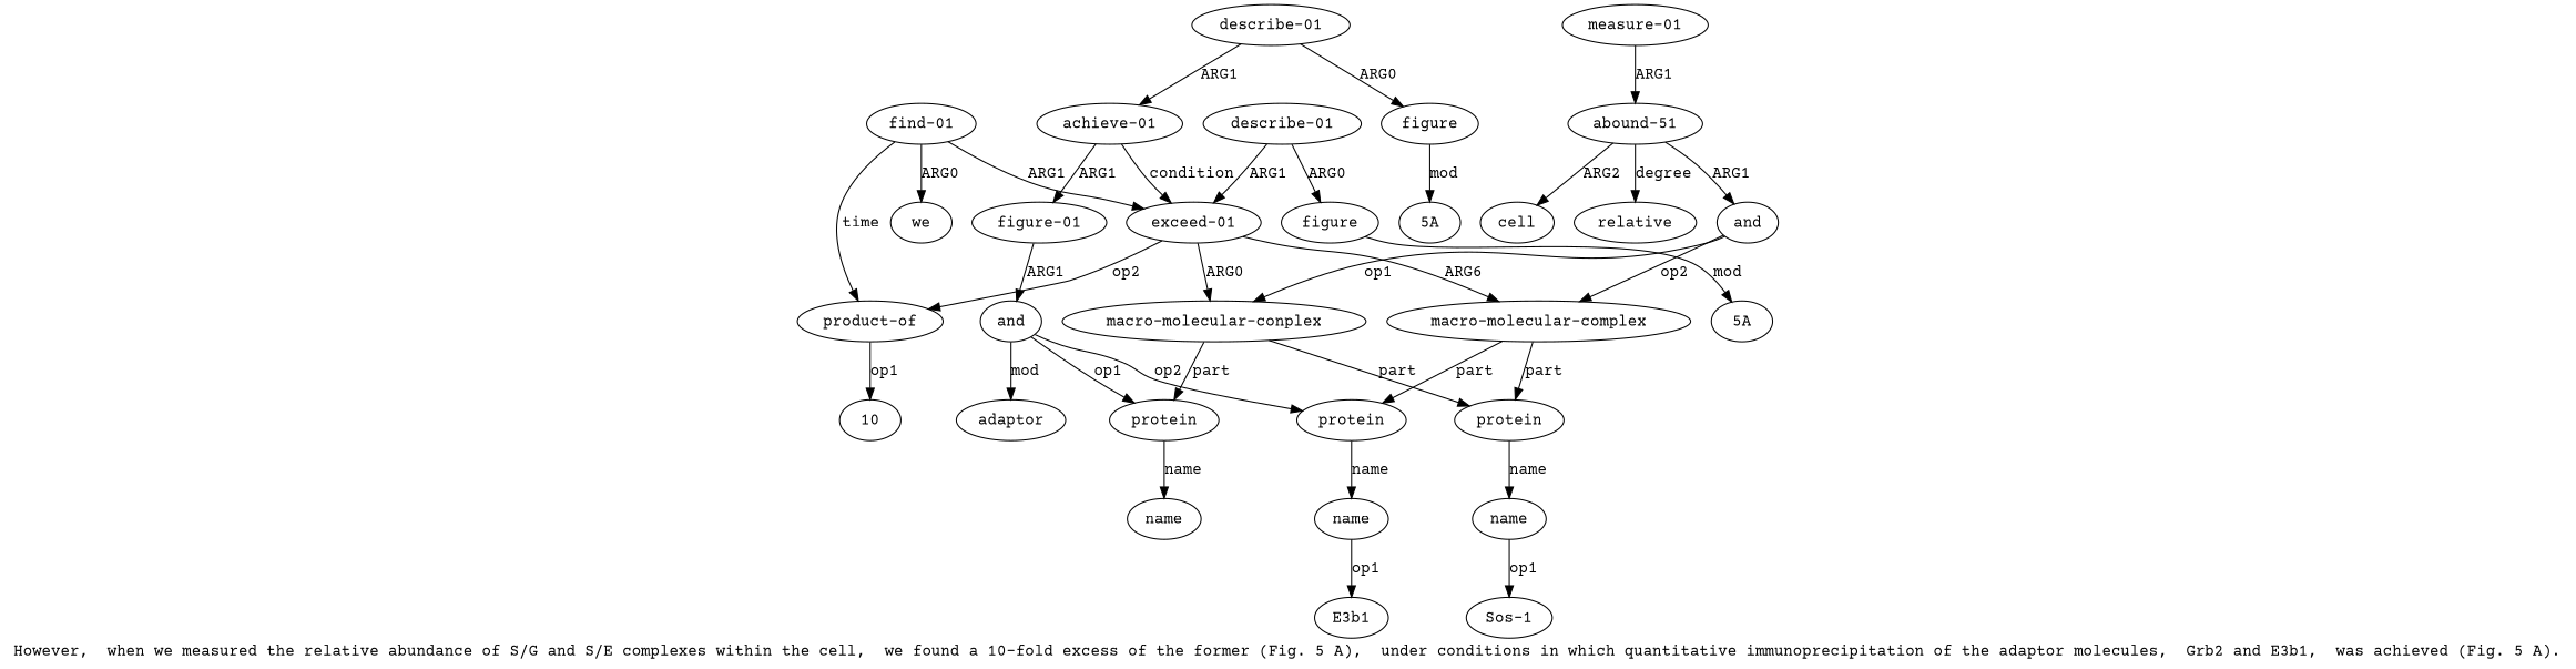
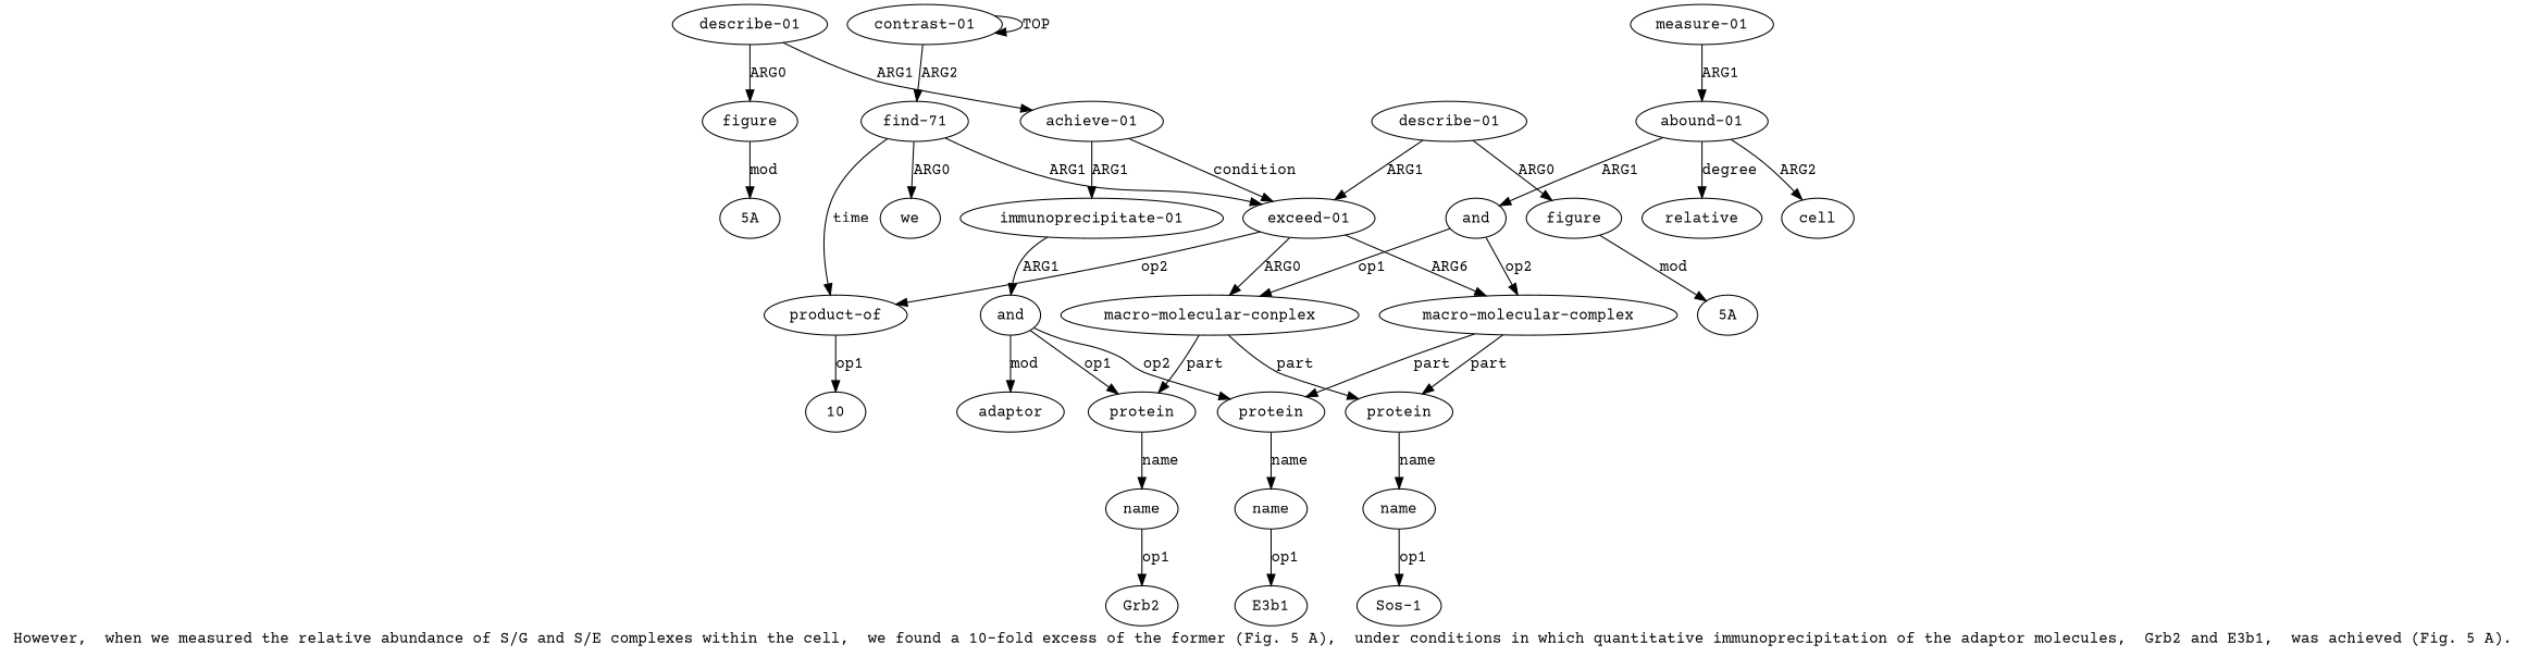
  digraph {
    fontname="Courier Prime"
    label="However,  when we measured the relative abundance of S/G and S/E complexes within the cell,  we found a 10-fold excess of the former (Fig. 5 A),  under conditions in which quantitative immunoprecipitation of the adaptor molecules,  Grb2 and E3b1,  was achieved (Fig. 5 A)."
    node [color=black fontname="Courier Prime" gold_ind=-1 gold_label=protein test_ind=-1 test_label=protein]
    edge [color=black fontname="Courier Prime" gold_label=ARG1 test_label=ARG1]
    n1 [gold_ind=20 gold_label="describe-01" label="describe-01" test_ind=20 test_label="describe-01"]
    n2 [gold_ind=21 gold_label=figure label=figure test_ind=21 test_label=figure]
    n3 [gold_ind=15 gold_label="achieve-01" label="achieve-01" test_ind=15 test_label="achieve-01"]
    n4 [gold_label="5A" label="5A" test_label="5A"]
-   n5 [gold_ind=16 gold_label="immunoprecipitate-01" label="figure-01" test_ind=16 test_label="immunoprecipitate-01"]
+   n5 [gold_ind=16 gold_label="immunoprecipitate-01" label="immunoprecipitate-01" test_ind=16 test_label="immunoprecipitate-01"]
    n6 [gold_ind=3 gold_label="exceed-01" label="exceed-01" test_ind=3 test_label="exceed-01"]
    n7 [gold_ind=17 gold_label=and label=and test_ind=17 test_label=and]
    n8 [gold_ind=22 gold_label="measure-01" label="measure-01" test_ind=22 test_label="measure-01"]
-   n9 [gold_ind=23 gold_label="abound-01" label="abound-51" test_ind=23 test_label="abound-01"]
+   n9 [gold_ind=23 gold_label="abound-01" label="abound-01" test_ind=23 test_label="abound-01"]
    n10 [gold_ind=24 gold_label=and label=and test_ind=24 test_label=and]
    n11 [gold_ind=25 gold_label=cell label=cell test_ind=25 test_label=cell]
    n12 [gold_ind=26 gold_label=relative label=relative test_ind=26 test_label=relative]
    n13 [gold_ind=4 gold_label="macro-molecular-conplex" label="macro-molecular-conplex" test_ind=4 test_label="macro-molecular-conplex"]
    n14 [gold_ind=9 gold_label="macro-molecular-complex" label="macro-molecular-complex" test_ind=9 test_label="macro-molecular-complex"]
    n15 [gold_ind=7 label=protein test_ind=7]
    n16 [gold_ind=5 label=protein test_ind=5]
    n17 [gold_ind=10 label=protein test_ind=10]
    n18 [gold_ind=8 gold_label=name label=name test_ind=8 test_label=name]
    n19 [gold_ind=6 gold_label=name label=name test_ind=6 test_label=name]
    n20 [gold_ind=11 gold_label=name label=name test_ind=11 test_label=name]
    n21 [gold_label="5A" label="5A" test_label="5A"]
    n22 [gold_label=E3b1 label=E3b1 test_label=E3b1]
    n23 [gold_label=10 label=10 test_label=10]
    n24 [gold_label="Sos-1" label="Sos-1" test_label="Sos-1"]
    n25 [gold_ind=18 gold_label=adaptor label=adaptor test_ind=18 test_label=adaptor]
    n26 [gold_ind=14 gold_label=figure label=figure test_ind=14 test_label=figure]
+   n27 [gold_label=Grb2 label=Grb2 test_label=Grb2]
    n28 [gold_ind=13 gold_label="describe-01" label="describe-01" test_ind=13 test_label="describe-01"]
    n29 [gold_ind=12 gold_label="product-of" label="product-of" test_ind=12 test_label="product-of"]
-   n30 [gold_ind=1 gold_label="find-01" label="find-01" test_ind=1 test_label="find-01"]
+   n30 [gold_ind=1 gold_label="find-01" label="find-71" test_ind=1 test_label="find-01"]
    n31 [gold_ind=2 gold_label=we label=we test_ind=2 test_label=we]
+   n32 [gold_ind=0 gold_label="contrast-01" label="contrast-01" test_ind=0 test_label="contrast-01"]
    n1 -> n2 [gold_label=ARG0 label=ARG0 test_label=ARG0]
    n1 -> n3 [label=ARG1]
    n2 -> n4 [gold_label=mod label=mod test_label=mod]
    n3 -> n5 [label=ARG1]
    n3 -> n6 [gold_label=condition label=condition test_label=condition]
    n5 -> n7 [label=ARG1]
    n6 -> n13 [gold_label=ARG0 label=ARG0 test_label=ARG0]
    n6 -> n14 [label=ARG6]
    n6 -> n29 [gold_label=ARG2 label=op2 test_label=ARG2]
    n7 -> n15 [gold_label=op1 label=op1 test_label=op1]
    n7 -> n17 [gold_label=op2 label=op2 test_label=op2]
    n7 -> n25 [gold_label=mod label=mod test_label=mod]
    n8 -> n9 [label=ARG1]
    n9 -> n10 [label=ARG1]
    n9 -> n11 [gold_label=ARG2 label=ARG2 test_label=ARG2]
    n9 -> n12 [gold_label=degree label=degree test_label=degree]
    n10 -> n13 [gold_label=op1 label=op1 test_label=op1]
    n10 -> n14 [gold_label=op2 label=op2 test_label=op2]
    n13 -> n15 [gold_label=part label=part test_label=part]
    n13 -> n16 [gold_label=part label=part test_label=part]
    n14 -> n16 [gold_label=part label=part test_label=part]
    n14 -> n17 [gold_label=part label=part test_label=part]
    n15 -> n18 [gold_label=name label=name test_label=name]
    n16 -> n19 [gold_label=name label=name test_label=name]
    n17 -> n20 [gold_label=name label=name test_label=name]
+   n18 -> n27 [gold_label=op1 label=op1 test_label=op1]
    n19 -> n24 [gold_label=op1 label=op1 test_label=op1]
    n20 -> n22 [gold_label=op1 label=op1 test_label=op1]
    n26 -> n21 [gold_label=mod label=mod test_label=mod]
    n28 -> n6 [label=ARG1]
    n28 -> n26 [gold_label=ARG0 label=ARG0 test_label=ARG0]
    n29 -> n23 [gold_label=op1 label=op1 test_label=op1]
    n30 -> n6 [label=ARG1]
    n30 -> n29 [gold_label=time label=time test_label=time]
    n30 -> n31 [gold_label=ARG0 label=ARG0 test_label=ARG0]
+   n32 -> n30 [gold_label=ARG2 label=ARG2 test_label=ARG2]
+   n32 -> n32 [gold_label=TOP label=TOP test_label=TOP]
  }
